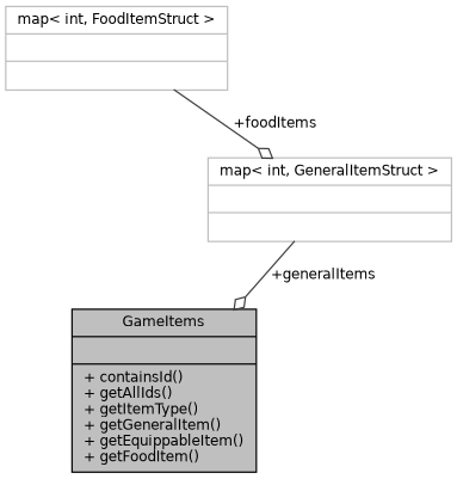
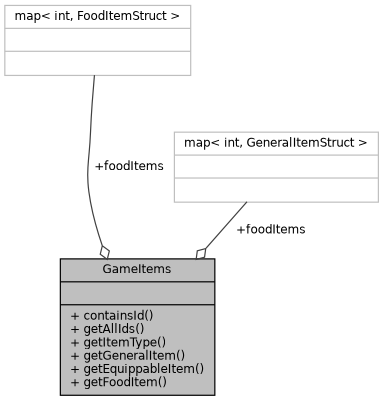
  digraph {
    node [color=grey75 fillcolor=white fontname=Helvetica fontsize=10 shape=record style=filled]
    edge [arrowhead=odiamond color=grey25 fontname=Helvetica fontsize=10 labelfontname=Helvetica labelfontsize=10 style=solid]
    n1 [color=black fillcolor=grey75 fontcolor=black height=0.2 label="{GameItems\n||+ containsId()\l+ getAllIds()\l+ getItemType()\l+ getGeneralItem()\l+ getEquippableItem()\l+ getFoodItem()\l}" width=0.4]
    n2 [height=0.2 label="{map\< int, GeneralItemStruct \>\n||}" width=0.4]
    n3 [height=0.2 label="{map\< int, FoodItemStruct \>\n||}" width=0.4]
-   n2 -> n1 [label=" +generalItems"]
-   n3 -> n2 [label=" +foodItems"]
+   n2 -> n1 [label=" +foodItems"]
+   n3 -> n1 [label=" +foodItems"]
  }
